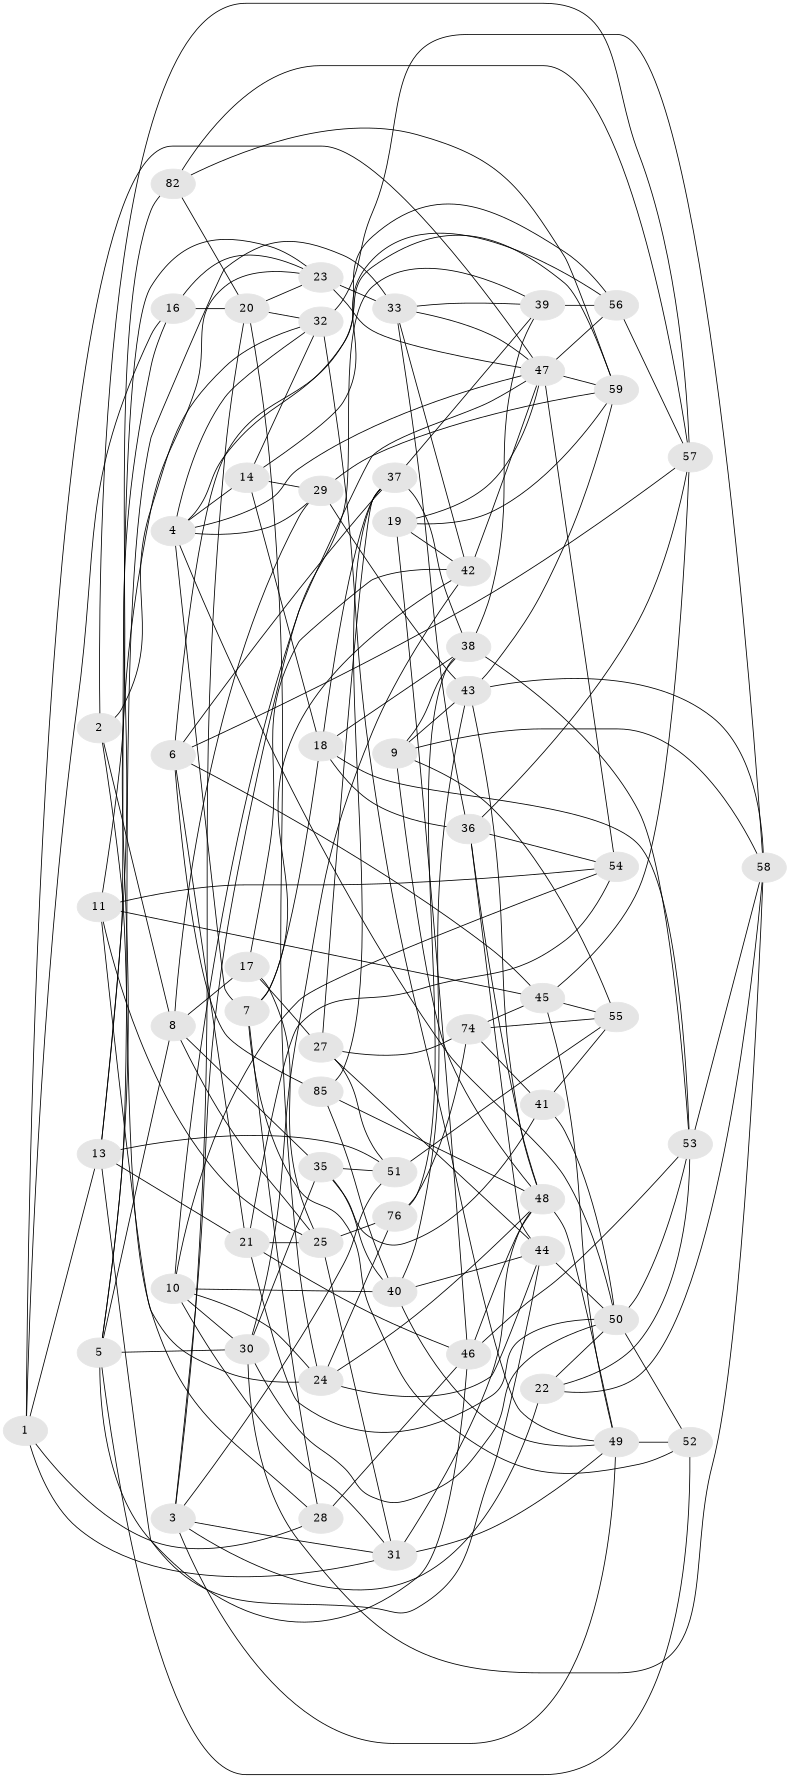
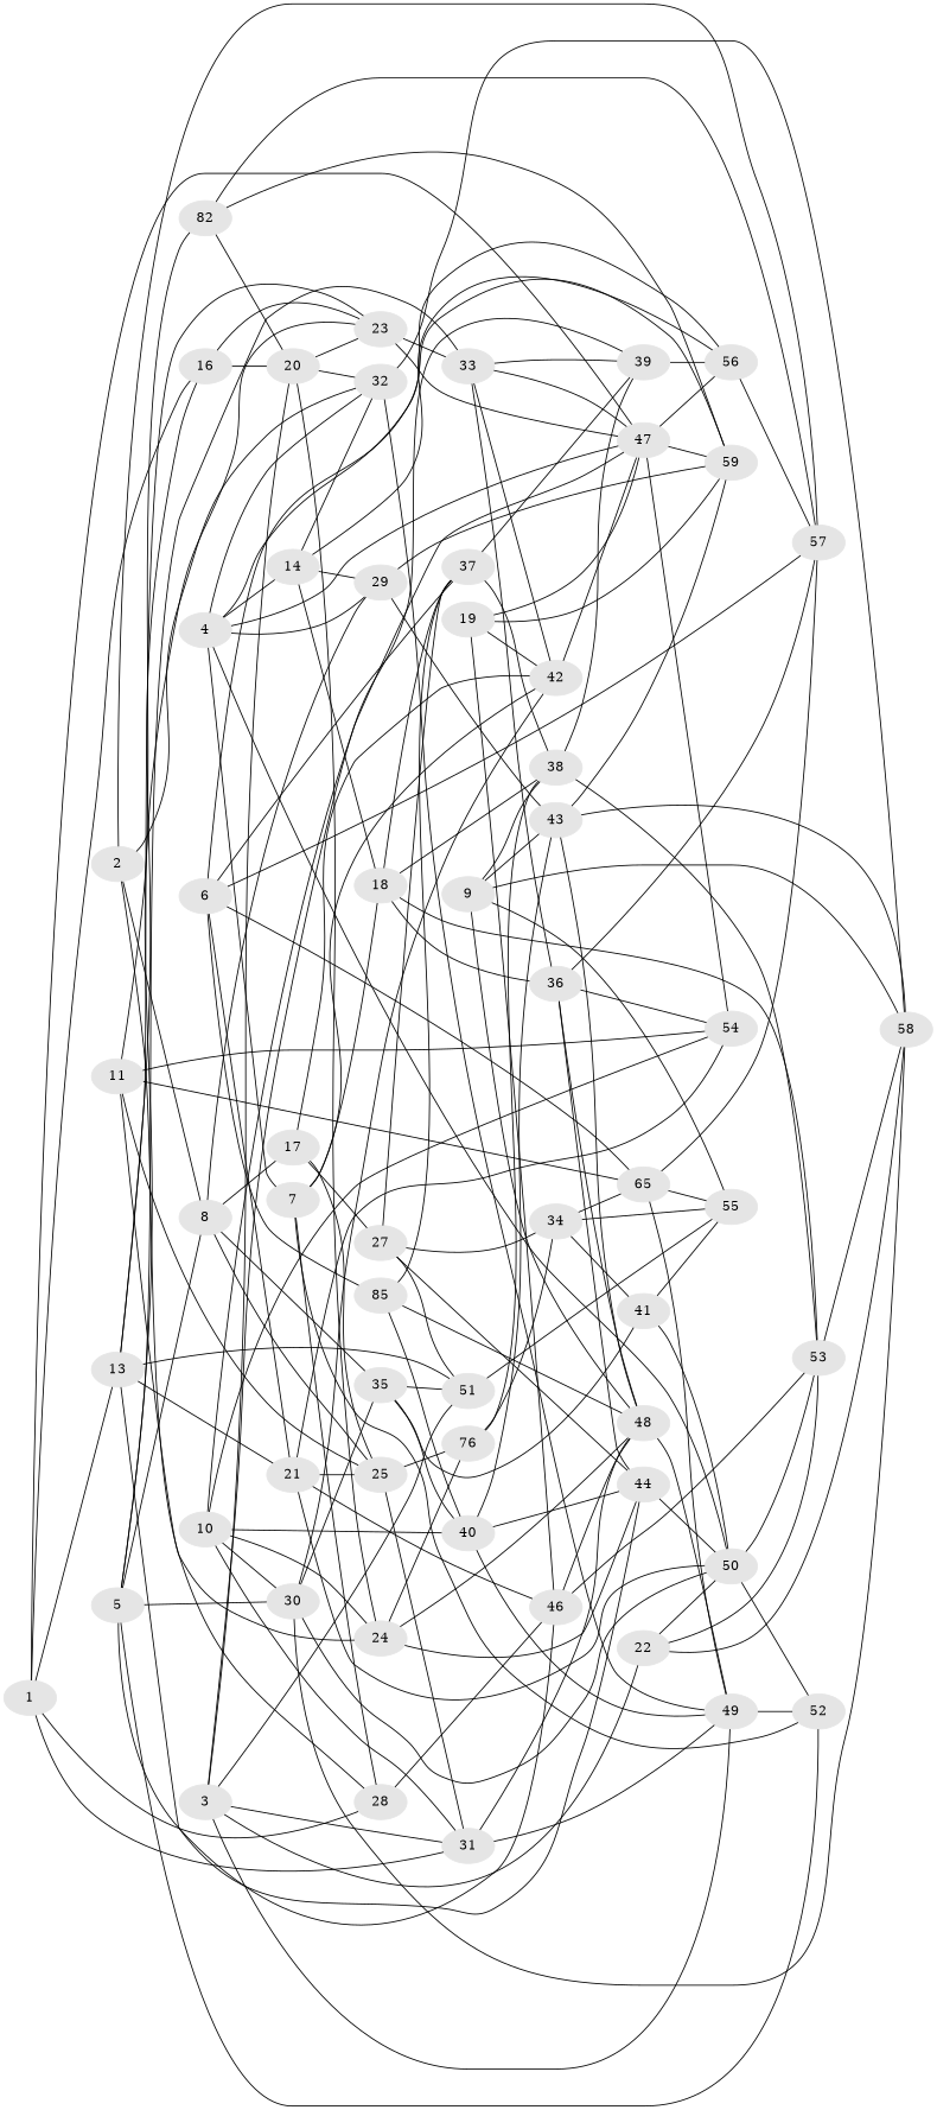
  graph {
    rankdir=LR
    node [color=gray90 style=filled]
    edge [weight=1.0]
    1
    13
    16
    28
    31
    47
    51
    23
    21
    44
    20
    46
    49
    48
    59
    56
    54
    2
    8
    32
    57
    29
    17
    25
    35
    58
    3
    22
    39
    24
    50
    53
    52
    55
    4
    7
    14
    18
    42
    43
    5
    30
    33
    36
    6
    n46 [label=85]
    37
-   45
+   45 [label=65]
    40
    38
    27
    n52 [label=76]
    41
    9
    10
    11
    n57 [label=82]
-   34 [label=74]
+   34
    19
    1 -- 13
    1 -- 16
    1 -- 28 [weight=2.0]
    1 -- 31
    1 -- 47
    13 -- 16
    13 -- 51
    13 -- 23
    13 -- 21
    13 -- 44
    16 -- 23
    16 -- 20
    28 -- 46
    31 -- 49
    31 -- 48
    47 -- 59
    47 -- 56
    47 -- 54
    51 -- 55
    23 -- 47
    23 -- 33
    21 -- 46
    21 -- 54
    21 -- 25
    21 -- 50
    44 -- 50
    20 -- 23
    20 -- 32
    20 -- 24
    46 -- 48
    46 -- 53
    49 -- 52 [weight=2.0]
    48 -- 49
    56 -- 57
    2 -- 28
    2 -- 8
    2 -- 32
    2 -- 57
    8 -- 29
    8 -- 17
    8 -- 25
    8 -- 35
    32 -- 49
    32 -- 58
    29 -- 59
    29 -- 43
    17 -- 25
    17 -- 42
    17 -- 27
    25 -- 31
    25 -- n52
    35 -- 51
    35 -- 40
    35 -- 41 [weight=2.0]
    3 -- 31
    3 -- 51
    3 -- 20
    3 -- 49
    3 -- 22
    3 -- 39
    22 -- 58
    22 -- 50
    22 -- 53
    39 -- 56 [weight=2.0]
    24 -- 44
    24 -- 48
    24 -- n52
    50 -- 53
    50 -- 52 [weight=2.0]
    53 -- 58
    4 -- 47
    4 -- 59
    4 -- 32
    4 -- 29
    4 -- 50 [weight=2.0]
    4 -- 7
    4 -- 14
    7 -- 28 [weight=2.0]
    7 -- 52
    7 -- 18
    7 -- 42
    14 -- 56
    14 -- 32
    14 -- 29 [weight=2.0]
    14 -- 18
    18 -- 53
    18 -- 36
    18 -- 37
    18 -- 38
    42 -- 47
    43 -- 48
    43 -- 59
    43 -- 58
    5 -- 23
    5 -- 46
    5 -- 8
    5 -- 52
    5 -- 30
    5 -- 33
    30 -- 35
    30 -- 58
    30 -- 50
    30 -- 42
    33 -- 47
    33 -- 39
    33 -- 42
    33 -- 36
    36 -- 44
    36 -- 48
    36 -- 54
    36 -- 57
    6 -- 21
    6 -- 56
    6 -- 57
    6 -- n46
    6 -- 37
    6 -- 45
    n46 -- 48
    n46 -- 37
    n46 -- 40
    37 -- 39
    37 -- 38
    45 -- 49
    45 -- 57
    45 -- 55
    40 -- 44
    40 -- 49
    40 -- 43
    38 -- 39
    38 -- 53
    27 -- 51 [weight=2.0]
    27 -- 44
    27 -- 37
    27 -- 34
    n52 -- 38
    n52 -- 34
    41 -- 50
    41 -- 55
    9 -- 48
    9 -- 58
    9 -- 55 [weight=2.0]
    9 -- 43
    9 -- 38
    10 -- 31
    10 -- 47
    10 -- 54
    10 -- 24
    10 -- 30
    10 -- 40
    11 -- 54 [weight=2.0]
    11 -- 25
    11 -- 24
    11 -- 45
    11 -- n57
    n57 -- 20
    n57 -- 59
    n57 -- 57
    34 -- 55
    34 -- 45
    34 -- 41 [weight=2.0]
    19 -- 47
    19 -- 46
    19 -- 59
    19 -- 42
  }
